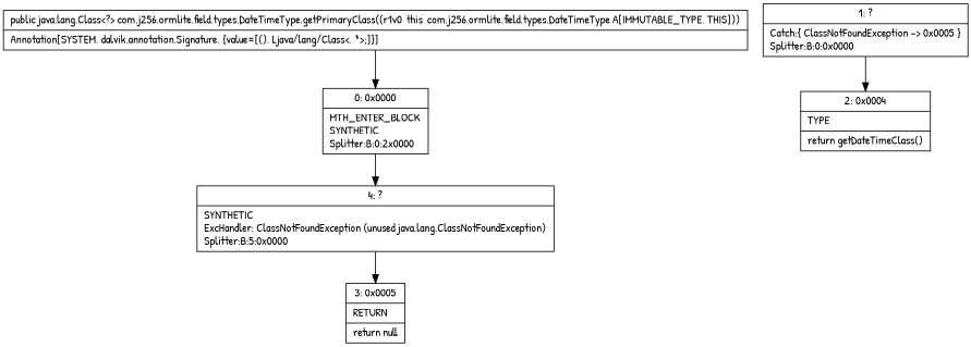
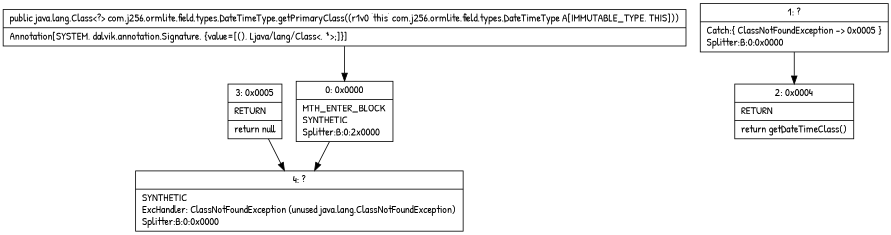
  digraph {
    fontname="Patrick Hand"
    node [fontname="Patrick Hand" shape=record]
    edge [fontname="Patrick Hand"]
    n1 [label="{0\:\ 0x0000|MTH_ENTER_BLOCK\lSYNTHETIC\lSplitter:B:0:2x0000\l}"]
-   n2 [label="{4\:\ ?|SYNTHETIC\lExcHandler: ClassNotFoundException (unused java.lang.ClassNotFoundException)\lSplitter:B:5:0x0000\l}"]
+   n2 [label="{4\:\ ?|SYNTHETIC\lExcHandler: ClassNotFoundException (unused java.lang.ClassNotFoundException)\lSplitter:B:0:0x0000\l}"]
    n3 [label="{1\:\ ?|Catch:\{ ClassNotFoundException \-\> 0x0005 \}\lSplitter:B:0:0x0000\l}"]
-   n4 [label="{2\:\ 0x0004|TYPE\l|return getDateTimeClass()\l}"]
+   n4 [label="{2\:\ 0x0004|RETURN\l|return getDateTimeClass()\l}"]
    n5 [label="{3\:\ 0x0005|RETURN\l|return null\l}"]
    n6 [label="{public java.lang.Class\<?\> com.j256.ormlite.field.types.DateTimeType.getPrimaryClass((r1v0 'this' com.j256.ormlite.field.types.DateTimeType A[IMMUTABLE_TYPE, THIS]))  | Annotation[SYSTEM, dalvik.annotation.Signature, \{value=[(), Ljava\/lang\/Class\<, *\>;]\}]\l}"]
    n1 -> n2
-   n2 -> n5
+   n5 -> n2
    n3 -> n4
    n6 -> n1
  }
